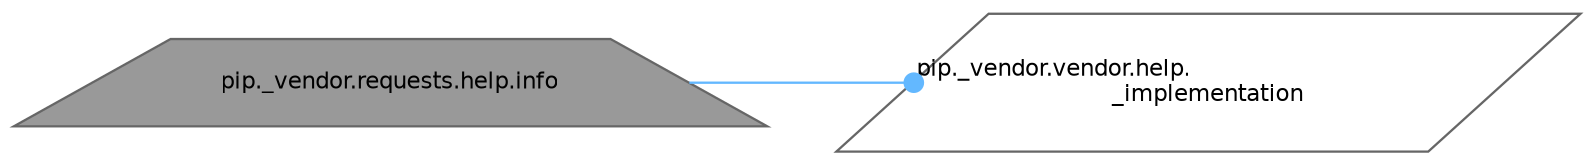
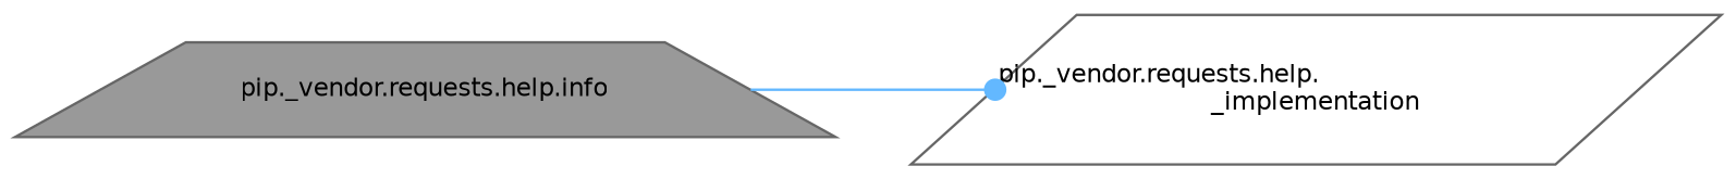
  digraph {
    rankdir=LR
    node [fontname=Helvetica fontsize=10 style=filled]
    n1 [color=gray40 fillcolor=grey60 fontcolor=black height=0.2 label="pip._vendor.requests.help.info" shape=trapezium width=0.4]
-   n2 [color=grey40 fillcolor=white height=0.2 label="pip._vendor.vendor.help.\l_implementation" shape=parallelogram width=0.4]
+   n2 [color=grey40 fillcolor=white height=0.2 label="pip._vendor.requests.help.\l_implementation" shape=parallelogram width=0.4]
    n1 -> n2 [color=steelblue1 fontname=Helvetica fontsize=10 labelfontname=Helvetica labelfontsize=10 style=solid arrowhead=dot]
  }
